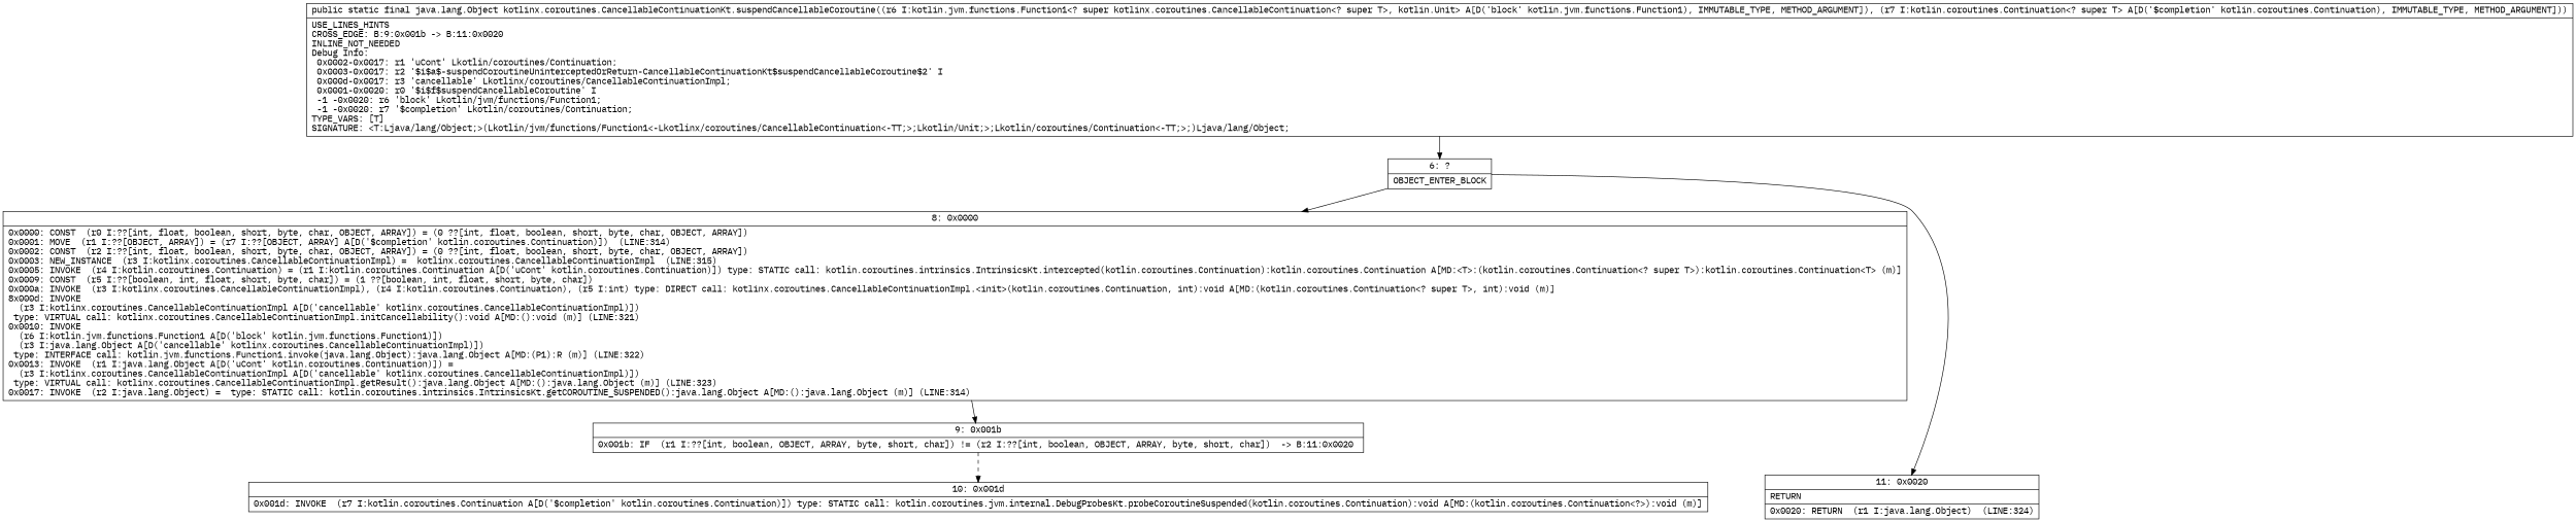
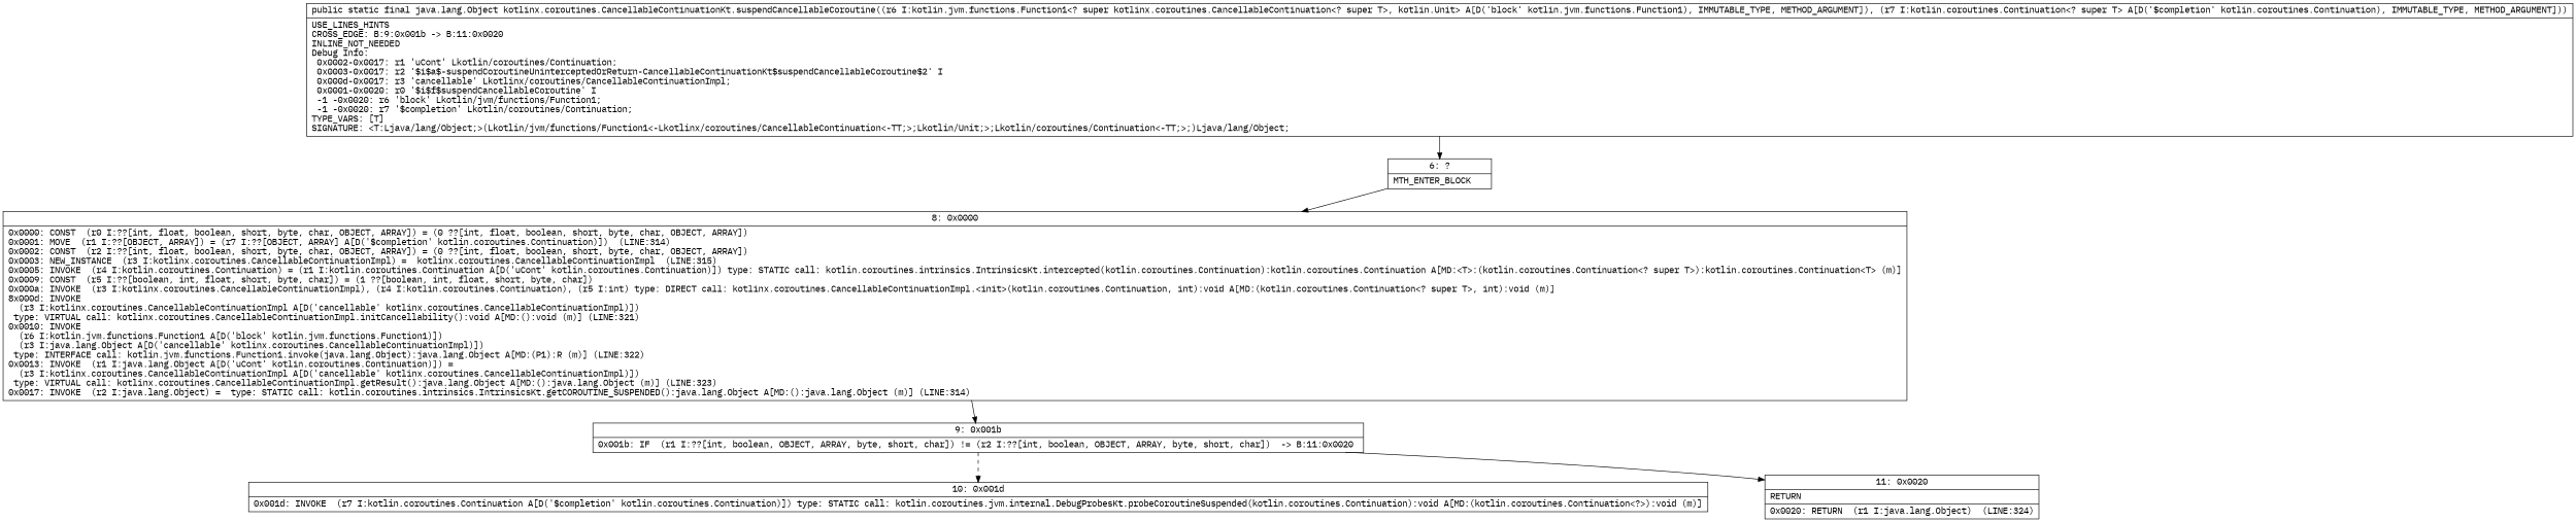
  digraph {
    fontname="IBM Plex Mono"
    node [fontname="IBM Plex Mono" shape=record]
    edge [fontname="IBM Plex Mono"]
-   n1 [label="{6\:\ ?|OBJECT_ENTER_BLOCK\l}"]
+   n1 [label="{6\:\ ?|MTH_ENTER_BLOCK\l}"]
    n2 [label="{8\:\ 0x0000|0x0000: CONST  (r0 I:??[int, float, boolean, short, byte, char, OBJECT, ARRAY]) = (0 ??[int, float, boolean, short, byte, char, OBJECT, ARRAY]) \l0x0001: MOVE  (r1 I:??[OBJECT, ARRAY]) = (r7 I:??[OBJECT, ARRAY] A[D('$completion' kotlin.coroutines.Continuation)])  (LINE:314)\l0x0002: CONST  (r2 I:??[int, float, boolean, short, byte, char, OBJECT, ARRAY]) = (0 ??[int, float, boolean, short, byte, char, OBJECT, ARRAY]) \l0x0003: NEW_INSTANCE  (r3 I:kotlinx.coroutines.CancellableContinuationImpl) =  kotlinx.coroutines.CancellableContinuationImpl  (LINE:315)\l0x0005: INVOKE  (r4 I:kotlin.coroutines.Continuation) = (r1 I:kotlin.coroutines.Continuation A[D('uCont' kotlin.coroutines.Continuation)]) type: STATIC call: kotlin.coroutines.intrinsics.IntrinsicsKt.intercepted(kotlin.coroutines.Continuation):kotlin.coroutines.Continuation A[MD:\<T\>:(kotlin.coroutines.Continuation\<? super T\>):kotlin.coroutines.Continuation\<T\> (m)]\l0x0009: CONST  (r5 I:??[boolean, int, float, short, byte, char]) = (1 ??[boolean, int, float, short, byte, char]) \l0x000a: INVOKE  (r3 I:kotlinx.coroutines.CancellableContinuationImpl), (r4 I:kotlin.coroutines.Continuation), (r5 I:int) type: DIRECT call: kotlinx.coroutines.CancellableContinuationImpl.\<init\>(kotlin.coroutines.Continuation, int):void A[MD:(kotlin.coroutines.Continuation\<? super T\>, int):void (m)]\l8x000d: INVOKE  \l  (r3 I:kotlinx.coroutines.CancellableContinuationImpl A[D('cancellable' kotlinx.coroutines.CancellableContinuationImpl)])\l type: VIRTUAL call: kotlinx.coroutines.CancellableContinuationImpl.initCancellability():void A[MD:():void (m)] (LINE:321)\l0x0010: INVOKE  \l  (r6 I:kotlin.jvm.functions.Function1 A[D('block' kotlin.jvm.functions.Function1)])\l  (r3 I:java.lang.Object A[D('cancellable' kotlinx.coroutines.CancellableContinuationImpl)])\l type: INTERFACE call: kotlin.jvm.functions.Function1.invoke(java.lang.Object):java.lang.Object A[MD:(P1):R (m)] (LINE:322)\l0x0013: INVOKE  (r1 I:java.lang.Object A[D('uCont' kotlin.coroutines.Continuation)]) = \l  (r3 I:kotlinx.coroutines.CancellableContinuationImpl A[D('cancellable' kotlinx.coroutines.CancellableContinuationImpl)])\l type: VIRTUAL call: kotlinx.coroutines.CancellableContinuationImpl.getResult():java.lang.Object A[MD:():java.lang.Object (m)] (LINE:323)\l0x0017: INVOKE  (r2 I:java.lang.Object) =  type: STATIC call: kotlin.coroutines.intrinsics.IntrinsicsKt.getCOROUTINE_SUSPENDED():java.lang.Object A[MD:():java.lang.Object (m)] (LINE:314)\l}"]
    n3 [label="{9\:\ 0x001b|0x001b: IF  (r1 I:??[int, boolean, OBJECT, ARRAY, byte, short, char]) != (r2 I:??[int, boolean, OBJECT, ARRAY, byte, short, char])  \-\> B:11:0x0020 \l}"]
    n4 [label="{10\:\ 0x001d|0x001d: INVOKE  (r7 I:kotlin.coroutines.Continuation A[D('$completion' kotlin.coroutines.Continuation)]) type: STATIC call: kotlin.coroutines.jvm.internal.DebugProbesKt.probeCoroutineSuspended(kotlin.coroutines.Continuation):void A[MD:(kotlin.coroutines.Continuation\<?\>):void (m)]\l}"]
    n5 [label="{11\:\ 0x0020|RETURN\l|0x0020: RETURN  (r1 I:java.lang.Object)  (LINE:324)\l}"]
    n6 [label="{public static final java.lang.Object kotlinx.coroutines.CancellableContinuationKt.suspendCancellableCoroutine((r6 I:kotlin.jvm.functions.Function1\<? super kotlinx.coroutines.CancellableContinuation\<? super T\>, kotlin.Unit\> A[D('block' kotlin.jvm.functions.Function1), IMMUTABLE_TYPE, METHOD_ARGUMENT]), (r7 I:kotlin.coroutines.Continuation\<? super T\> A[D('$completion' kotlin.coroutines.Continuation), IMMUTABLE_TYPE, METHOD_ARGUMENT]))  | USE_LINES_HINTS\lCROSS_EDGE: B:9:0x001b \-\> B:11:0x0020\lINLINE_NOT_NEEDED\lDebug Info:\l  0x0002\-0x0017: r1 'uCont' Lkotlin\/coroutines\/Continuation;\l  0x0003\-0x0017: r2 '$i$a$\-suspendCoroutineUninterceptedOrReturn\-CancellableContinuationKt$suspendCancellableCoroutine$2' I\l  0x000d\-0x0017: r3 'cancellable' Lkotlinx\/coroutines\/CancellableContinuationImpl;\l  0x0001\-0x0020: r0 '$i$f$suspendCancellableCoroutine' I\l  \-1 \-0x0020: r6 'block' Lkotlin\/jvm\/functions\/Function1;\l  \-1 \-0x0020: r7 '$completion' Lkotlin\/coroutines\/Continuation;\lTYPE_VARS: [T]\lSIGNATURE: \<T:Ljava\/lang\/Object;\>(Lkotlin\/jvm\/functions\/Function1\<\-Lkotlinx\/coroutines\/CancellableContinuation\<\-TT;\>;Lkotlin\/Unit;\>;Lkotlin\/coroutines\/Continuation\<\-TT;\>;)Ljava\/lang\/Object;\l}"]
    n1 -> n2
    n2 -> n3
    n3 -> n4 [style=dashed]
-   n1 -> n5
+   n3 -> n5
    n6 -> n1
  }
